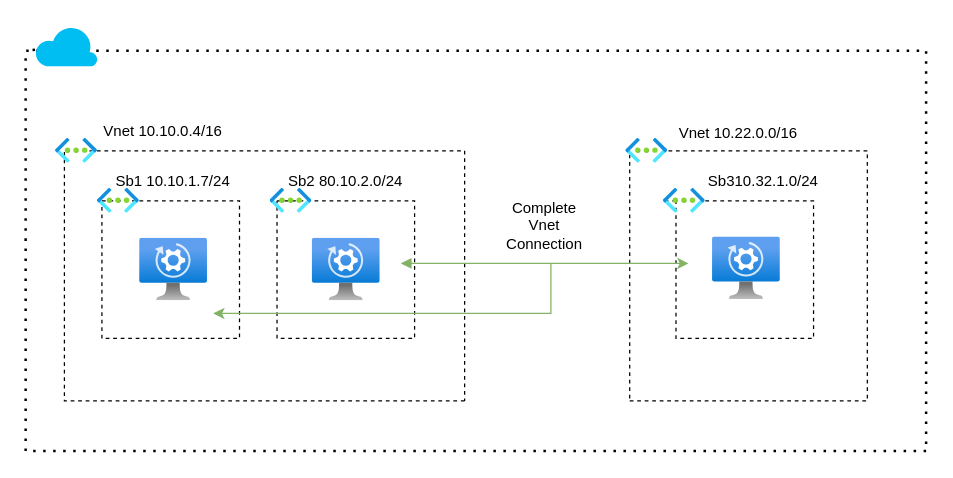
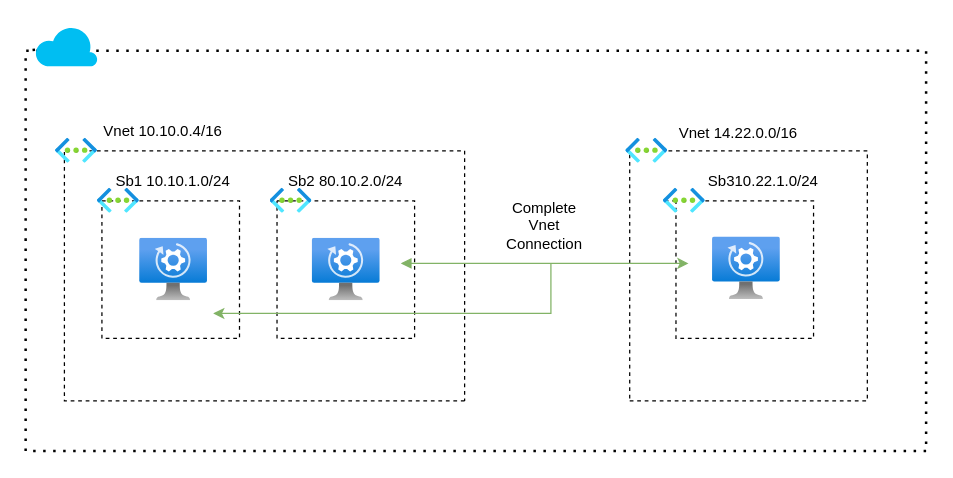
  <mxCell id="0" />
  <mxCell id="1" parent="0" />
  <mxCell id="2" value="" style="image;aspect=fixed;html=1;points=[];align=center;fontSize=12;image=img/lib/azure2/compute/Automanaged_VM.svg;" vertex="1" parent="1"><mxGeometry x="111" y="190" width="54.84" height="50" as="geometry" /></mxCell>
  <mxCell id="3" value="" style="image;aspect=fixed;html=1;points=[];align=center;fontSize=12;image=img/lib/azure2/compute/Automanaged_VM.svg;" vertex="1" parent="1"><mxGeometry x="249" y="190" width="54.84" height="50" as="geometry" /></mxCell>
  <mxCell id="4" value="" style="endArrow=none;dashed=1;html=1;rounded=0;" edge="1" parent="1"><mxGeometry width="50" height="50" relative="1" as="geometry"><mxPoint x="81" y="160" as="sourcePoint" /><mxPoint x="81" y="160" as="targetPoint" /><Array as="points"><mxPoint x="191" y="160" /><mxPoint x="191" y="270" /><mxPoint x="81" y="270" /></Array></mxGeometry></mxCell>
  <mxCell id="5" value="" style="endArrow=none;dashed=1;html=1;rounded=0;" edge="1" parent="1"><mxGeometry width="50" height="50" relative="1" as="geometry"><mxPoint x="221" y="160" as="sourcePoint" /><mxPoint x="221" y="160" as="targetPoint" /><Array as="points"><mxPoint x="331" y="160" /><mxPoint x="331" y="270" /><mxPoint x="221" y="270" /></Array></mxGeometry></mxCell>
  <mxCell id="6" value="" style="endArrow=none;dashed=1;html=1;rounded=0;" edge="1" parent="1"><mxGeometry width="50" height="50" relative="1" as="geometry"><mxPoint x="71" y="120" as="sourcePoint" /><mxPoint x="371" y="320" as="targetPoint" /><Array as="points"><mxPoint x="371" y="120" /></Array></mxGeometry></mxCell>
  <mxCell id="7" value="" style="image;aspect=fixed;html=1;points=[];align=center;fontSize=12;image=img/lib/azure2/networking/Virtual_Networks.svg;" vertex="1" parent="1"><mxGeometry x="77.5" y="150" width="33.5" height="20" as="geometry" /></mxCell>
  <mxCell id="8" value="" style="image;aspect=fixed;html=1;points=[];align=center;fontSize=12;image=img/lib/azure2/networking/Virtual_Networks.svg;" vertex="1" parent="1"><mxGeometry x="215.5" y="150" width="33.5" height="20" as="geometry" /></mxCell>
  <mxCell id="9" value="" style="endArrow=none;dashed=1;html=1;rounded=0;entryX=0.209;entryY=0.5;entryDx=0;entryDy=0;entryPerimeter=0;" edge="1" parent="1" target="10"><mxGeometry width="50" height="50" relative="1" as="geometry"><mxPoint x="371" y="320" as="sourcePoint" /><mxPoint x="51" y="140" as="targetPoint" /><Array as="points"><mxPoint x="51" y="320" /></Array></mxGeometry></mxCell>
  <mxCell id="10" value="" style="image;aspect=fixed;html=1;points=[];align=center;fontSize=12;image=img/lib/azure2/networking/Virtual_Networks.svg;" vertex="1" parent="1"><mxGeometry x="44" y="110" width="33.5" height="20" as="geometry" /></mxCell>
  <mxCell id="11" value="" style="endArrow=none;dashed=1;html=1;rounded=0;" edge="1" parent="1" source="17"><mxGeometry width="50" height="50" relative="1" as="geometry"><mxPoint x="503" y="320" as="sourcePoint" /><mxPoint x="503" y="320" as="targetPoint" /><Array as="points"><mxPoint x="503" y="120" /></Array></mxGeometry></mxCell>
  <mxCell id="12" value="" style="endArrow=none;dashed=1;html=1;rounded=0;" edge="1" parent="1" source="14"><mxGeometry width="50" height="50" relative="1" as="geometry"><mxPoint x="540" y="160" as="sourcePoint" /><mxPoint x="540" y="160" as="targetPoint" /><Array as="points"><mxPoint x="650" y="160" /><mxPoint x="650" y="270" /><mxPoint x="540" y="270" /></Array></mxGeometry></mxCell>
  <mxCell id="13" value="" style="endArrow=none;dashed=1;html=1;rounded=0;" edge="1" parent="1" target="14"><mxGeometry width="50" height="50" relative="1" as="geometry"><mxPoint x="540" y="160" as="sourcePoint" /><mxPoint x="540" y="160" as="targetPoint" /><Array as="points" /></mxGeometry></mxCell>
  <mxCell id="14" value="" style="image;aspect=fixed;html=1;points=[];align=center;fontSize=12;image=img/lib/azure2/networking/Virtual_Networks.svg;" vertex="1" parent="1"><mxGeometry x="530" y="150" width="33.5" height="20" as="geometry" /></mxCell>
  <mxCell id="15" value="" style="image;aspect=fixed;html=1;points=[];align=center;fontSize=12;image=img/lib/azure2/compute/Automanaged_VM.svg;" vertex="1" parent="1"><mxGeometry x="569" y="189" width="54.84" height="50" as="geometry" /></mxCell>
  <mxCell id="16" value="" style="endArrow=none;dashed=1;html=1;rounded=0;" edge="1" parent="1" target="17"><mxGeometry width="50" height="50" relative="1" as="geometry"><mxPoint x="503" y="320" as="sourcePoint" /><mxPoint x="503" y="320" as="targetPoint" /><Array as="points"><mxPoint x="693" y="320" /><mxPoint x="693" y="190" /><mxPoint x="693" y="120" /><mxPoint x="603" y="120" /></Array></mxGeometry></mxCell>
  <mxCell id="17" value="" style="image;aspect=fixed;html=1;points=[];align=center;fontSize=12;image=img/lib/azure2/networking/Virtual_Networks.svg;" vertex="1" parent="1"><mxGeometry x="500" y="110" width="33.5" height="20" as="geometry" /></mxCell>
  <mxCell id="18" value="Vnet 10.10.0.4/16" style="text;html=1;strokeColor=none;fillColor=none;align=center;verticalAlign=middle;whiteSpace=wrap;rounded=0;" vertex="1" parent="1"><mxGeometry x="70" y="90" width="120" height="30" as="geometry" /></mxCell>
- <mxCell id="19" value="Sb1 10.10.1.7/24" style="text;html=1;strokeColor=none;fillColor=none;align=center;verticalAlign=middle;whiteSpace=wrap;rounded=0;" vertex="1" parent="1"><mxGeometry x="78.42" y="130" width="120" height="30" as="geometry" /></mxCell>
- <mxCell id="20" value="Vnet 10.22.0.0/16" style="text;html=1;strokeColor=none;fillColor=none;align=center;verticalAlign=middle;whiteSpace=wrap;rounded=0;" vertex="1" parent="1"><mxGeometry x="530" y="91" width="120" height="30" as="geometry" /></mxCell>
+ <mxCell id="19" value="Sb1 10.10.1.0/24" style="text;html=1;strokeColor=none;fillColor=none;align=center;verticalAlign=middle;whiteSpace=wrap;rounded=0;" vertex="1" parent="1"><mxGeometry x="78.42" y="130" width="120" height="30" as="geometry" /></mxCell>
+ <mxCell id="20" value="Vnet 14.22.0.0/16" style="text;html=1;strokeColor=none;fillColor=none;align=center;verticalAlign=middle;whiteSpace=wrap;rounded=0;" vertex="1" parent="1"><mxGeometry x="530" y="91" width="120" height="30" as="geometry" /></mxCell>
  <mxCell id="21" value="Sb2 80.10.2.0/24" style="text;html=1;strokeColor=none;fillColor=none;align=center;verticalAlign=middle;whiteSpace=wrap;rounded=0;" vertex="1" parent="1"><mxGeometry x="216.42" y="140" width="120" height="10" as="geometry" /></mxCell>
- <mxCell id="22" value="Sb310.32.1.0/24" style="text;html=1;strokeColor=none;fillColor=none;align=center;verticalAlign=middle;whiteSpace=wrap;rounded=0;" vertex="1" parent="1"><mxGeometry x="550" y="130" width="120" height="30" as="geometry" /></mxCell>
+ <mxCell id="22" value="Sb310.22.1.0/24" style="text;html=1;strokeColor=none;fillColor=none;align=center;verticalAlign=middle;whiteSpace=wrap;rounded=0;" vertex="1" parent="1"><mxGeometry x="550" y="130" width="120" height="30" as="geometry" /></mxCell>
  <mxCell id="23" value="" style="endArrow=none;dashed=1;html=1;dashPattern=1 3;strokeWidth=2;rounded=0;" edge="1" parent="1" source="25"><mxGeometry width="50" height="50" relative="1" as="geometry"><mxPoint x="740" y="360" as="sourcePoint" /><mxPoint x="740" y="360" as="targetPoint" /><Array as="points"><mxPoint x="20" y="40" /><mxPoint x="740" y="40" /></Array></mxGeometry></mxCell>
  <mxCell id="24" value="" style="endArrow=none;dashed=1;html=1;dashPattern=1 3;strokeWidth=2;rounded=0;" edge="1" parent="1"><mxGeometry width="50" height="50" relative="1" as="geometry"><mxPoint x="740" y="360" as="sourcePoint" /><mxPoint x="20" y="40" as="targetPoint" /><Array as="points"><mxPoint x="20" y="360" /></Array></mxGeometry></mxCell>
  <mxCell id="25" value="" style="verticalLabelPosition=bottom;html=1;verticalAlign=top;align=center;strokeColor=none;fillColor=#00BEF2;shape=mxgraph.azure.cloud;" vertex="1" parent="1"><mxGeometry x="27.5" y="20" width="50" height="32.5" as="geometry" /></mxCell>
  <mxCell id="26" value="" style="endArrow=classic;startArrow=block;html=1;fillColor=#d5e8d4;strokeColor=#82b366;startFill=1;shadow=0;curved=1;" edge="1" parent="1"><mxGeometry width="50" height="50" relative="1" as="geometry"><mxPoint x="320" y="210" as="sourcePoint" /><mxPoint x="550" y="210" as="targetPoint" /><Array as="points"><mxPoint x="440" y="210" /></Array></mxGeometry></mxCell>
  <mxCell id="27" value="" style="endArrow=classic;html=1;rounded=0;fillColor=#d5e8d4;strokeColor=#82b366;" edge="1" parent="1"><mxGeometry width="50" height="50" relative="1" as="geometry"><mxPoint x="440" y="210" as="sourcePoint" /><mxPoint x="170" y="250" as="targetPoint" /><Array as="points"><mxPoint x="440" y="250" /></Array></mxGeometry></mxCell>
  <mxCell id="28" value="Complete&lt;br&gt;Vnet&lt;br&gt;Connection" style="text;html=1;strokeColor=none;fillColor=none;align=center;verticalAlign=middle;whiteSpace=wrap;rounded=0;" vertex="1" parent="1"><mxGeometry x="405" y="160" width="60" height="40" as="geometry" /></mxCell>
